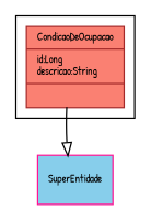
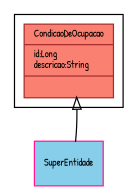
  digraph {
    fontname="Patrick Hand"
    fontsize=8
    node [fontname="Patrick Hand" fontsize=8 shape=record style=filled]
    n1 [label="{CondicaoDeOcupacao|id:Long\ldescricao:String\l|\l}" fillcolor=salmon color=brown]
    SuperEntidade [fillcolor=skyblue color=deeppink]
    subgraph cluster_1 {
      n1
    }
-   n1 -> SuperEntidade [arrowhead=empty fontname="Patrick Hand" fontsize=8]
+   SuperEntidade -> n1 [arrowhead=empty fontname="Patrick Hand" fontsize=8]
  }
